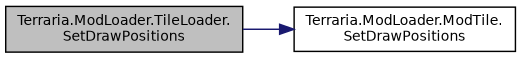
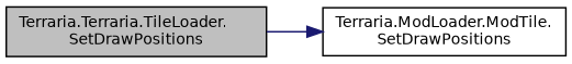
  digraph {
    rankdir=LR
    node [color=black fontname=Helvetica fontsize=10 shape=record style=filled]
-   n1 [fillcolor=grey75 fontcolor=black height=0.2 label="Terraria.ModLoader.TileLoader.\lSetDrawPositions" width=0.4]
+   n1 [fillcolor=grey75 fontcolor=black height=0.2 label="Terraria.Terraria.TileLoader.\lSetDrawPositions" width=0.4]
    n2 [fillcolor=white height=0.2 label="Terraria.ModLoader.ModTile.\lSetDrawPositions" width=0.4]
    n1 -> n2 [color=midnightblue fontname=Helvetica fontsize=10 labelfontname=Helvetica labelfontsize=10 style=solid]
  }
